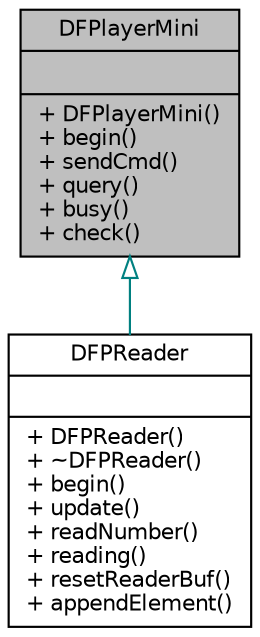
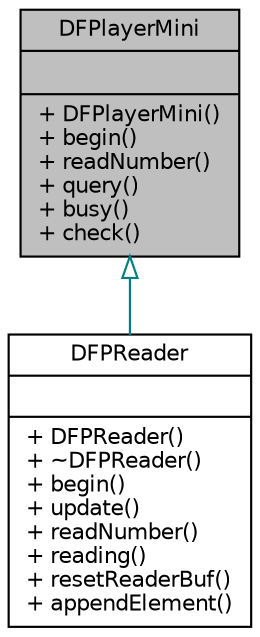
  digraph {
    node [color=black fontname=Helvetica fontsize=10 shape=record style=filled]
-   n1 [fillcolor=grey75 fontcolor=black height=0.2 label="{DFPlayerMini\n||+ DFPlayerMini()\l+ begin()\l+ sendCmd()\l+ query()\l+ busy()\l+ check()\l}" width=0.4]
+   n1 [fillcolor=grey75 fontcolor=black height=0.2 label="{DFPlayerMini\n||+ DFPlayerMini()\l+ begin()\l+ readNumber()\l+ query()\l+ busy()\l+ check()\l}" width=0.4]
    n2 [fillcolor=white height=0.2 label="{DFPReader\n||+ DFPReader()\l+ ~DFPReader()\l+ begin()\l+ update()\l+ readNumber()\l+ reading()\l+ resetReaderBuf()\l+ appendElement()\l}" width=0.4]
    n1 -> n2 [arrowtail=onormal color=teal dir=back fontname=Helvetica fontsize=10 labelfontname=Helvetica labelfontsize=10 style=solid]
  }
